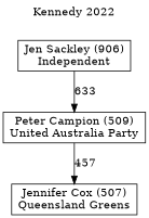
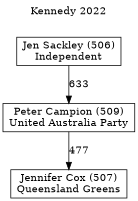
  digraph {
    label="Kennedy 2022"
    labelloc=t
    mclimit=10
    node [shape=box]
    n1 [label="Peter Campion (509)\nUnited Australia Party"]
    n2 [label="Jennifer Cox (507)\nQueensland Greens"]
-   n3 [label="Jen Sackley (906)\nIndependent"]
-   n1 -> n2 [label=457]
+   n3 [label="Jen Sackley (506)\nIndependent"]
+   n1 -> n2 [label=477]
    n3 -> n1 [label=633]
  }
